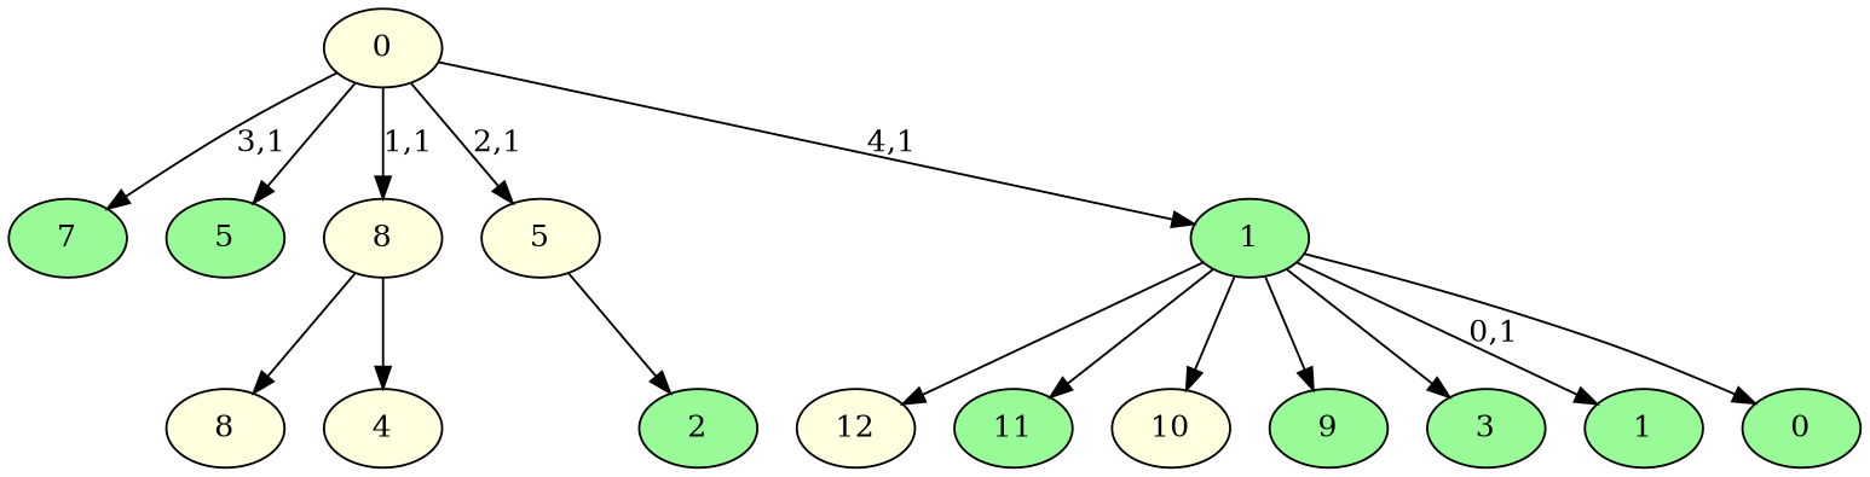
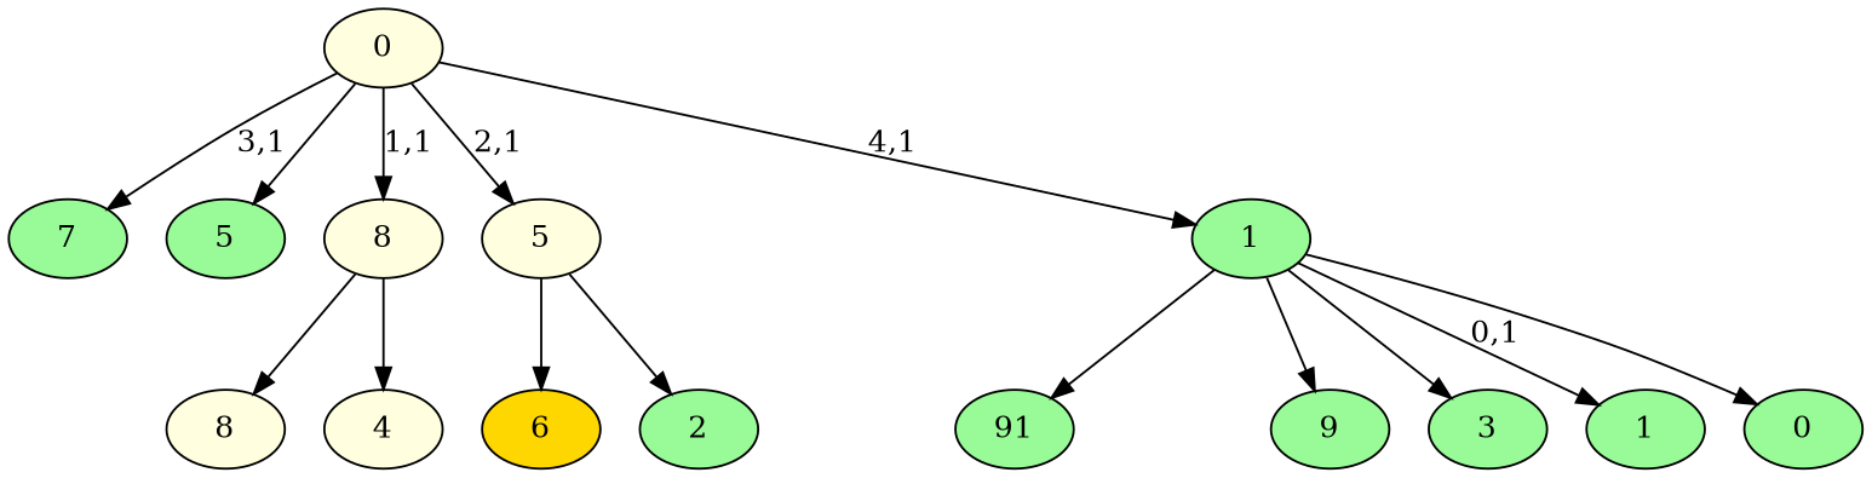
  digraph {
    node [fillcolor=palegreen style=filled]
-   n1 [fillcolor=lightyellow label=12]
-   n2 [label=11]
-   n3 [fillcolor=lightyellow label=10]
+   n2 [label=91]
    n4 [label=9]
    n5 [fillcolor=lightyellow label=8]
    n6 [label=7]
+   n7 [fillcolor=gold label=6]
    n8 [label=5]
    n9 [fillcolor=lightyellow label=4]
    8 [fillcolor=lightyellow]
    n11 [label=3]
    n12 [label=2]
    5 [fillcolor=lightyellow]
    n14 [label=1]
    n15 [label=0]
    1
    0 [fillcolor=lightyellow]
    8 -> n5
    8 -> n9
+   5 -> n7
    5 -> n12
-   1 -> n1
    1 -> n2
-   1 -> n3
    1 -> n4
    1 -> n11
    1 -> n14 [label="0,1"]
    1 -> n15
    0 -> n6 [label="3,1"]
    0 -> n8
    0 -> 8 [label="1,1"]
    0 -> 5 [label="2,1"]
    0 -> 1 [label="4,1"]
  }
